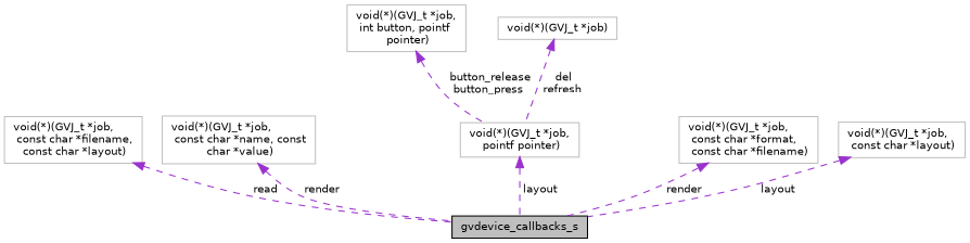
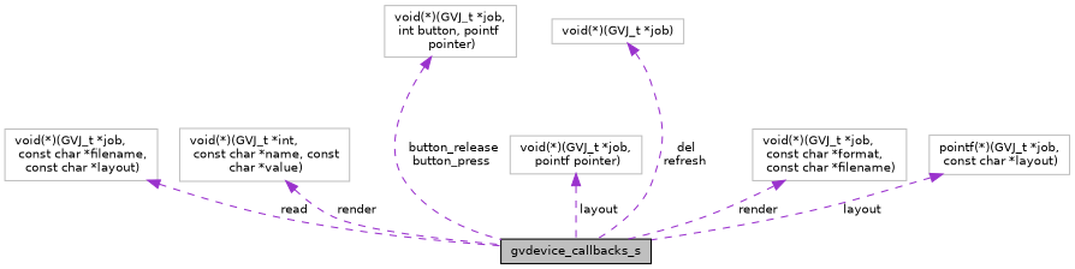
  digraph {
    rankdir=TB
    node [color=grey75 fontname=Helvetica fontsize=10 shape=record]
    edge [color=darkorchid3 dir=back fontname=Helvetica fontsize=10 labelfontname=Helvetica labelfontsize=10 style=dashed]
    n1 [color=black fillcolor=grey75 fontcolor=black height=0.2 label=gvdevice_callbacks_s style=filled width=0.4]
    n2 [height=0.2 label="void(*)(GVJ_t *job,\l const char *filename,\l const char *layout)" width=0.4]
-   n3 [height=0.2 label="void(*)(GVJ_t *job,\l const char *name, const\l char *value)" width=0.4]
+   n3 [height=0.2 label="void(*)(GVJ_t *int,\l const char *name, const\l char *value)" width=0.4]
    n4 [height=0.2 label="void(*)(GVJ_t *job,\l pointf pointer)" width=0.4]
    n5 [height=0.2 label="void(*)(GVJ_t *job,\l int button, pointf\l pointer)" width=0.4]
    n6 [height=0.2 label="void(*)(GVJ_t *job,\l const char *format,\l const char *filename)" width=0.4]
-   n7 [height=0.2 label="void(*)(GVJ_t *job,\l const char *layout)" width=0.4]
+   n7 [height=0.2 label="pointf(*)(GVJ_t *job,\l const char *layout)" width=0.4]
    n8 [height=0.2 label="void(*)(GVJ_t *job)" width=0.4]
    n2 -> n1 [label=" read"]
    n3 -> n1 [label=" render"]
    n4 -> n1 [label=" layout"]
-   n5 -> n4 [label=" button_release\nbutton_press"]
+   n5 -> n1 [label=" button_release\nbutton_press"]
    n6 -> n1 [label=" render"]
    n7 -> n1 [label=" layout"]
-   n8 -> n4 [label=" del\nrefresh"]
+   n8 -> n1 [label=" del\nrefresh"]
  }
